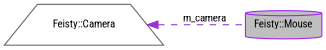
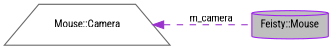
  digraph {
    rankdir=LR
    fontname="Roboto Condensed"
    node [fontname="Roboto Condensed" fontsize=10 style=filled]
    n1 [color=purple fillcolor=grey75 fontcolor=black height=0.2 label="Feisty::Mouse" shape=cylinder width=0.4]
-   n2 [color=gray40 fillcolor=white height=0.2 label="Feisty::Camera" shape=trapezium width=0.4]
+   n2 [color=gray40 fillcolor=white height=0.2 label="Mouse::Camera" shape=trapezium width=0.4]
    n2 -> n1 [color=darkorchid3 dir=back fontname="Roboto Condensed" fontsize=10 label=m_camera labelfontname=FreeSans labelfontsize=10 style=dashed]
  }
